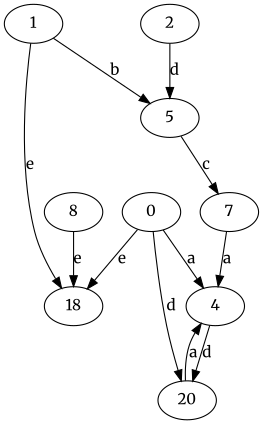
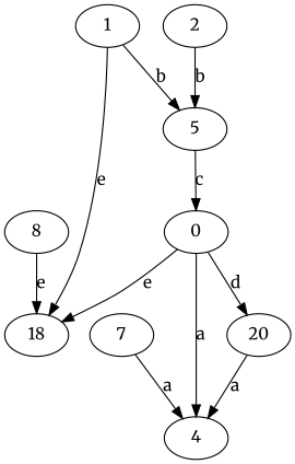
  strict digraph {
    fontname=Merriweather
    node [fontname=Merriweather]
    edge [fontname=Merriweather]
    n1 [label=8]
    n2 [label=18]
    0
    4
    n5 [label=20]
    5
    7
    1
    2
    n1 -> n2 [label=e]
    0 -> n2 [label=e]
    0 -> 4 [label=a]
    0 -> n5 [label=d]
-   4 -> n5 [label=d]
    n5 -> 4 [label=a]
-   5 -> 7 [label=c]
+   5 -> 0 [label=c]
    7 -> 4 [label=a]
    1 -> n2 [label=e]
    1 -> 5 [label=b]
-   2 -> 5 [label=d]
+   2 -> 5 [label=b]
  }
